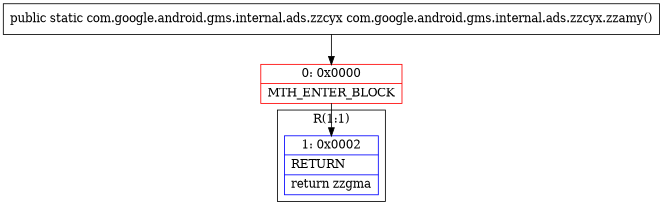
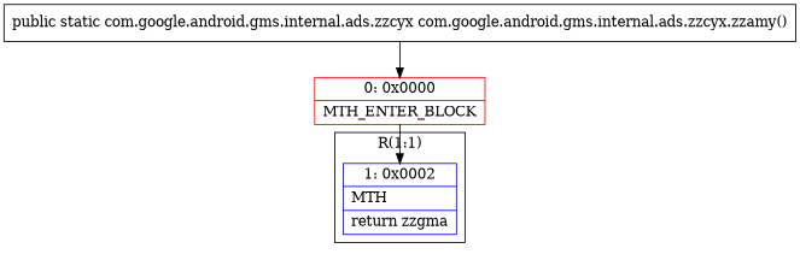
  digraph {
    node [shape=record]
-   n1 [color=blue label="{1\:\ 0x0002|RETURN\l|return zzgma\l}"]
+   n1 [color=blue label="{1\:\ 0x0002|MTH\l|return zzgma\l}"]
    n2 [color=red label="{0\:\ 0x0000|MTH_ENTER_BLOCK\l}"]
    n3 [label="{public static com.google.android.gms.internal.ads.zzcyx com.google.android.gms.internal.ads.zzcyx.zzamy() }"]
    subgraph cluster_1 {
      label="R(1:1)"
      n1
    }
    n2 -> n1
    n3 -> n2
  }
